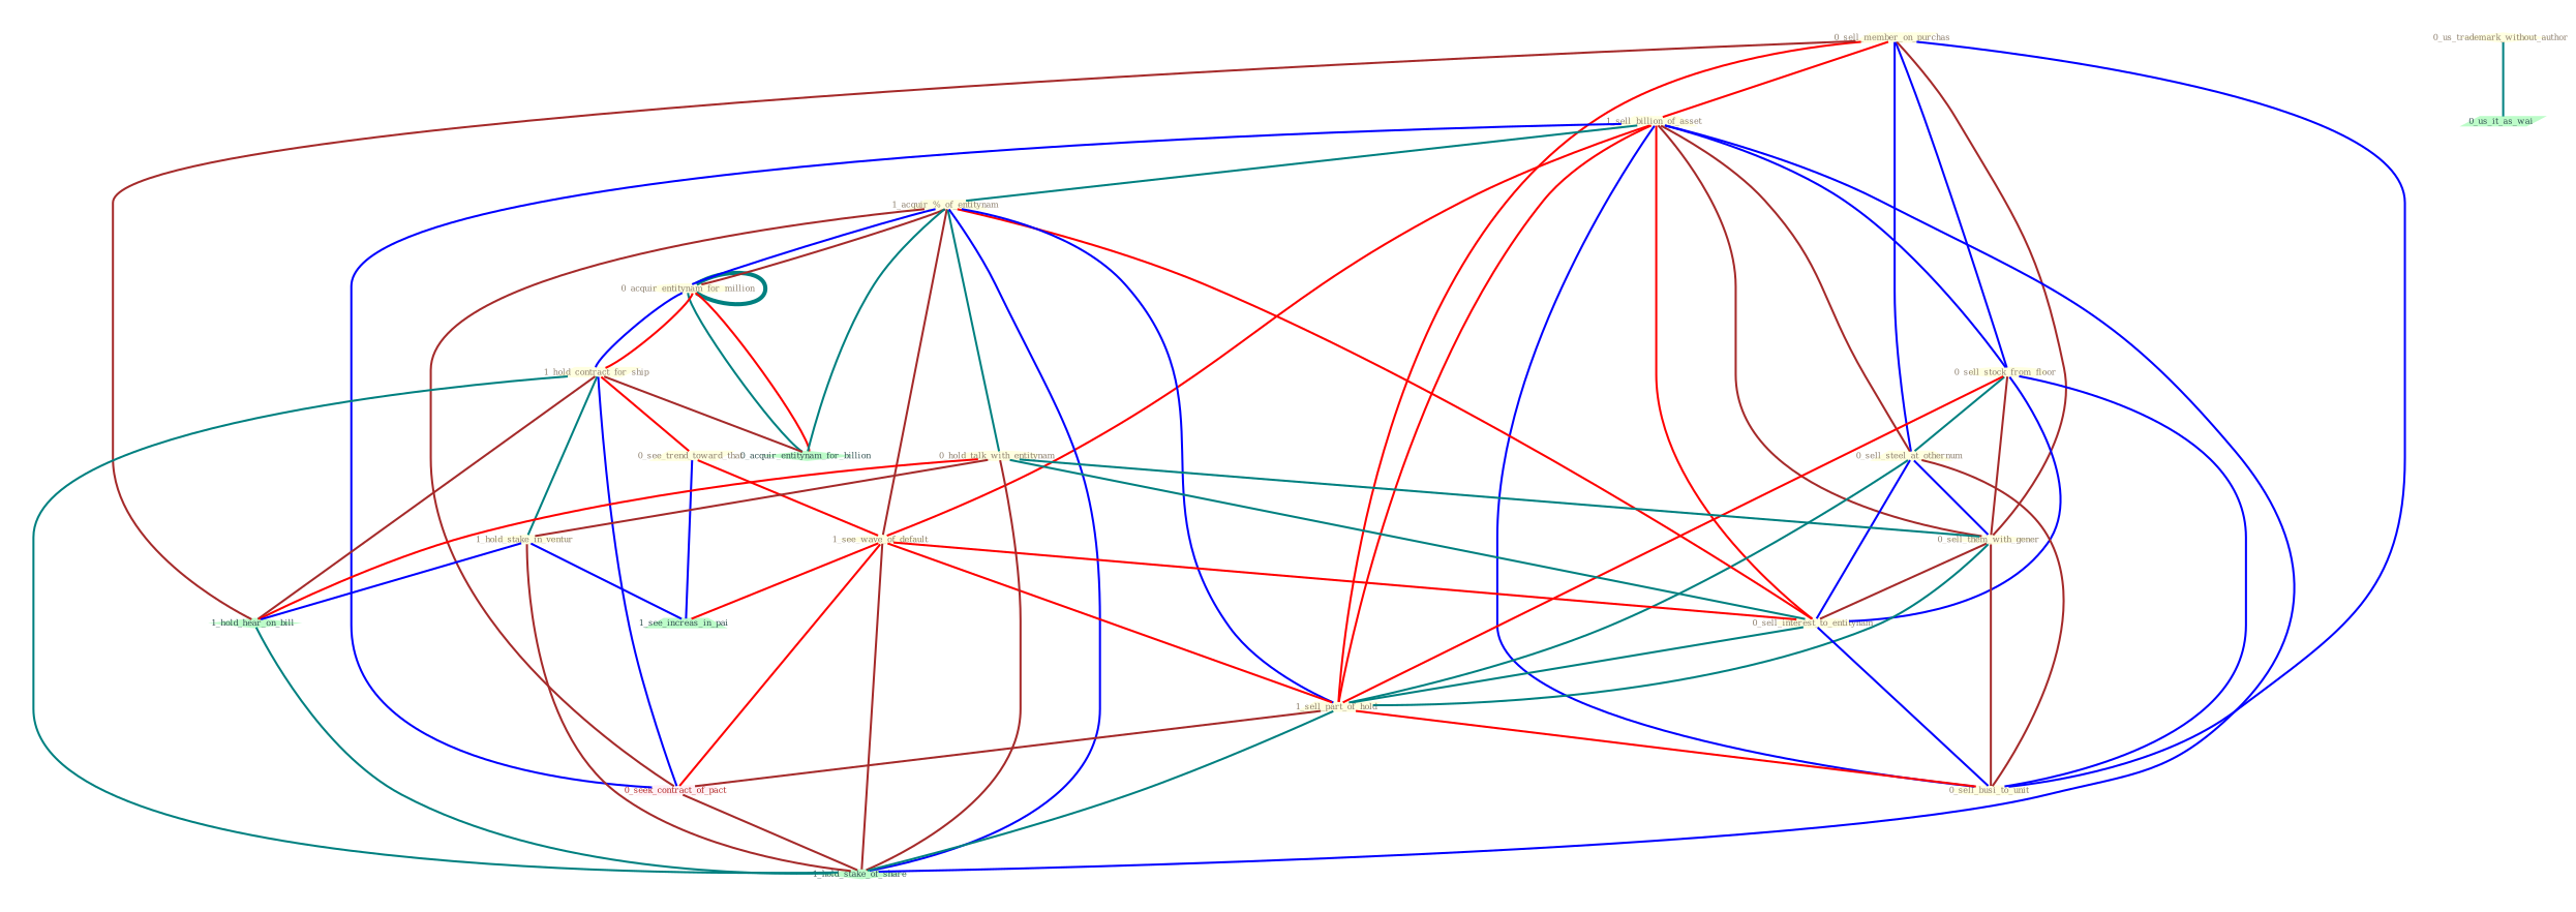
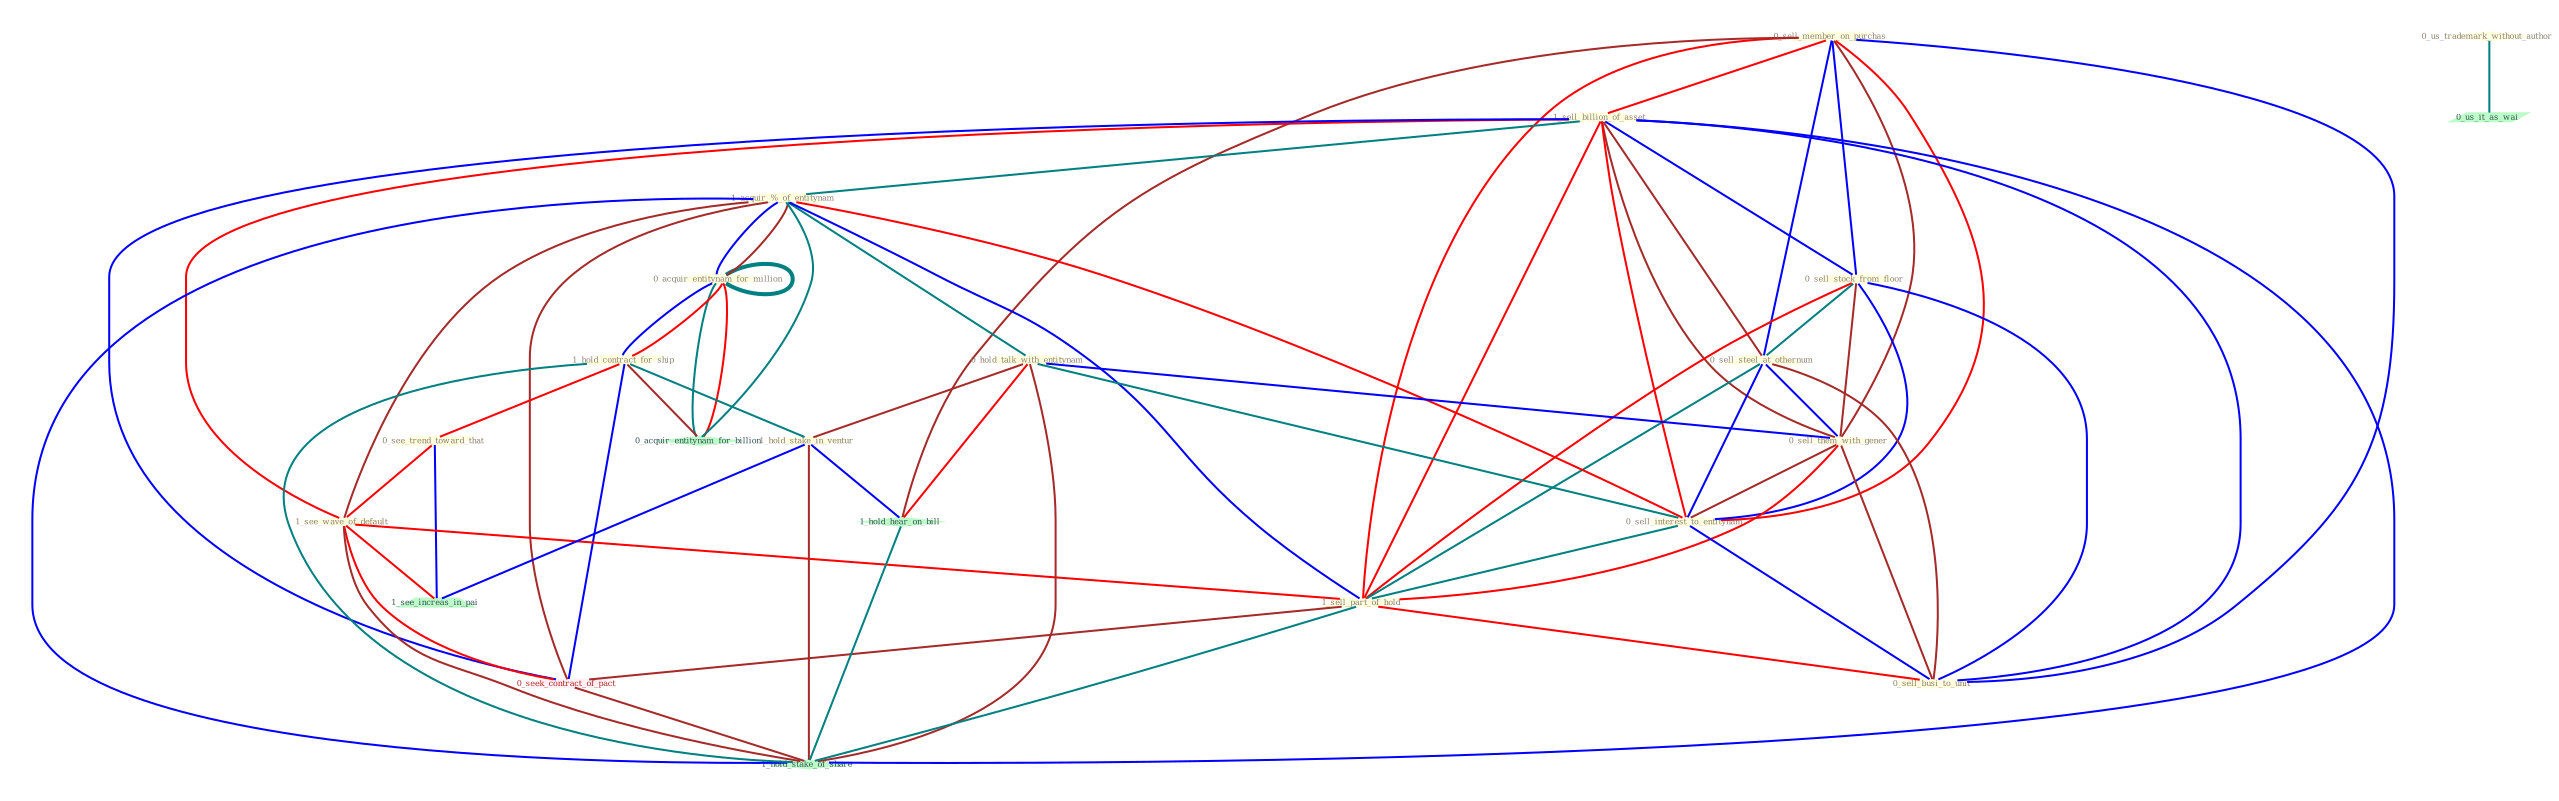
  graph {
    node [color="#ffffe0" fixedsize=true fontcolor="#8b7d6b" fontsize=4 shape=diamond style=filled]
    edge [color=blue w=1]
    "0_sell_member_on_purchas " [height=.06 shape=parallelogram width=.5]
    "1_sell_billion_of_asset " [height=.06 shape=trapezium width=.5]
    "0_sell_stock_from_floor " [height=.06 shape=ellipse width=.5]
    "0_sell_steel_at_othernum " [height=.06 shape=trapezium width=.5]
    "0_us_trademark_without_author " [height=.06 width=.5]
    "0_acquir_entitynam_for_million " [height=.06 shape=ellipse width=.5]
    "0_see_trend_toward_that " [height=.06 shape=parallelogram width=.5]
    "1_acquir_%_of_entitynam " [height=.06 shape=trapezium width=.5]
    "1_hold_contract_for_ship " [height=.06 shape=parallelogram width=.5]
    "1_see_wave_of_default " [height=.06 width=.5]
    "0_hold_talk_with_entitynam " [height=.06 shape=ellipse width=.5]
    "0_sell_them_with_gener " [height=.06 width=.5]
    "0_sell_interest_to_entitynam " [height=.06 shape=ellipse width=.5]
    "1_hold_stake_in_ventur " [height=.06 width=.5]
    "1_sell_part_of_hold " [height=.06 shape=parallelogram width=.5]
    "0_sell_busi_to_unit " [height=.06 shape=ellipse width=.5]
    "0_seek_contract_of_pact " [color="#fff0f5" fontcolor="#b22222" height=.06 shape=parallelogram width=.5]
    "1_hold_hear_on_bill " [color="#BDFCC9" fontcolor="#2f4f4f" height=.06 width=.5]
    "1_hold_stake_of_share " [color="#BDFCC9" fontcolor="#2f4f4f" height=.06 width=.5]
    "0_us_it_as_wai " [color="#BDFCC9" fontcolor="#2f4f4f" height=.06 shape=parallelogram width=.5]
    "0_acquir_entitynam_for_billion " [color="#BDFCC9" fontcolor="#2f4f4f" height=.06 width=.5]
    "1_see_increas_in_pai " [color="#BDFCC9" fontcolor="#2f4f4f" height=.06 shape=trapezium width=.5]
    subgraph sub_1 {
      "0_sell_member_on_purchas "
      "1_sell_billion_of_asset "
      "0_sell_stock_from_floor "
      "0_sell_steel_at_othernum "
      "0_us_trademark_without_author "
      "0_acquir_entitynam_for_million "
      "0_see_trend_toward_that "
      "1_acquir_%_of_entitynam "
      "1_hold_contract_for_ship "
      "1_see_wave_of_default "
      "0_hold_talk_with_entitynam "
      "0_sell_them_with_gener "
      "0_sell_interest_to_entitynam "
      "1_hold_stake_in_ventur "
      "1_sell_part_of_hold "
      "0_sell_busi_to_unit "
    }
    subgraph sub_2 {
      "0_seek_contract_of_pact "
    }
    "0_sell_member_on_purchas " -- "1_sell_billion_of_asset " [color=red]
    "0_sell_member_on_purchas " -- "0_sell_stock_from_floor "
    "0_sell_member_on_purchas " -- "0_sell_steel_at_othernum "
    "0_sell_member_on_purchas " -- "0_sell_them_with_gener " [color=brown]
-   "1_see_wave_of_default " -- "0_sell_interest_to_entitynam " [color=red]
+   "0_sell_member_on_purchas " -- "0_sell_interest_to_entitynam " [color=red]
    "0_sell_member_on_purchas " -- "1_sell_part_of_hold " [color=red]
    "0_sell_member_on_purchas " -- "0_sell_busi_to_unit "
    "0_sell_member_on_purchas " -- "1_hold_hear_on_bill " [color=brown]
    "1_sell_billion_of_asset " -- "0_sell_stock_from_floor "
    "1_sell_billion_of_asset " -- "0_sell_steel_at_othernum " [color=brown]
    "1_sell_billion_of_asset " -- "1_acquir_%_of_entitynam " [color=teal]
    "1_sell_billion_of_asset " -- "1_see_wave_of_default " [color=red]
    "1_sell_billion_of_asset " -- "0_sell_them_with_gener " [color=brown]
    "1_sell_billion_of_asset " -- "0_sell_interest_to_entitynam " [color=red]
    "1_sell_billion_of_asset " -- "1_sell_part_of_hold " [color=red w=2]
    "1_sell_billion_of_asset " -- "0_sell_busi_to_unit "
    "1_sell_billion_of_asset " -- "0_seek_contract_of_pact "
    "1_sell_billion_of_asset " -- "1_hold_stake_of_share "
    "0_sell_stock_from_floor " -- "0_sell_steel_at_othernum " [color=teal]
    "0_sell_stock_from_floor " -- "0_sell_them_with_gener " [color=brown]
    "0_sell_stock_from_floor " -- "0_sell_interest_to_entitynam "
    "0_sell_stock_from_floor " -- "1_sell_part_of_hold " [color=red]
    "0_sell_stock_from_floor " -- "0_sell_busi_to_unit "
    "0_sell_steel_at_othernum " -- "0_sell_them_with_gener "
    "0_sell_steel_at_othernum " -- "0_sell_interest_to_entitynam "
    "0_sell_steel_at_othernum " -- "1_sell_part_of_hold " [color=teal]
    "0_sell_steel_at_othernum " -- "0_sell_busi_to_unit " [color=brown]
    "0_us_trademark_without_author " -- "0_us_it_as_wai " [color=teal]
    "0_acquir_entitynam_for_million " -- "0_acquir_entitynam_for_million " [color=teal style=bold w=4]
    "0_acquir_entitynam_for_million " -- "1_acquir_%_of_entitynam " [color=brown]
    "0_acquir_entitynam_for_million " -- "1_hold_contract_for_ship "
    "0_acquir_entitynam_for_million " -- "0_acquir_entitynam_for_billion " [color=teal w=3]
    "0_acquir_entitynam_for_million " -- "0_acquir_entitynam_for_billion " [color=red w=3]
    "0_see_trend_toward_that " -- "1_see_wave_of_default " [color=red]
    "0_see_trend_toward_that " -- "1_see_increas_in_pai "
    "1_acquir_%_of_entitynam " -- "0_acquir_entitynam_for_million "
    "1_acquir_%_of_entitynam " -- "1_see_wave_of_default " [color=brown]
    "1_acquir_%_of_entitynam " -- "0_hold_talk_with_entitynam " [color=teal]
    "1_acquir_%_of_entitynam " -- "0_sell_interest_to_entitynam " [color=red]
    "1_acquir_%_of_entitynam " -- "1_sell_part_of_hold "
    "1_acquir_%_of_entitynam " -- "0_seek_contract_of_pact " [color=brown]
    "1_acquir_%_of_entitynam " -- "1_hold_stake_of_share "
    "1_acquir_%_of_entitynam " -- "0_acquir_entitynam_for_billion " [color=teal]
    "1_hold_contract_for_ship " -- "0_acquir_entitynam_for_million " [color=red]
    "1_hold_contract_for_ship " -- "0_see_trend_toward_that " [color=red]
    "1_hold_contract_for_ship " -- "1_hold_stake_in_ventur " [color=teal]
    "1_hold_contract_for_ship " -- "0_seek_contract_of_pact "
-   "1_hold_contract_for_ship " -- "1_hold_hear_on_bill " [color=brown]
    "1_hold_contract_for_ship " -- "1_hold_stake_of_share " [color=teal]
    "1_hold_contract_for_ship " -- "0_acquir_entitynam_for_billion " [color=brown]
    "1_see_wave_of_default " -- "1_sell_part_of_hold " [color=red]
    "1_see_wave_of_default " -- "0_seek_contract_of_pact " [color=red]
    "1_see_wave_of_default " -- "1_hold_stake_of_share " [color=brown]
    "1_see_wave_of_default " -- "1_see_increas_in_pai " [color=red]
-   "0_hold_talk_with_entitynam " -- "0_sell_them_with_gener " [color=teal]
+   "0_hold_talk_with_entitynam " -- "0_sell_them_with_gener "
    "0_hold_talk_with_entitynam " -- "0_sell_interest_to_entitynam " [color=teal]
    "0_hold_talk_with_entitynam " -- "1_hold_stake_in_ventur " [color=brown]
    "0_hold_talk_with_entitynam " -- "1_hold_hear_on_bill " [color=red]
    "0_hold_talk_with_entitynam " -- "1_hold_stake_of_share " [color=brown]
    "0_sell_them_with_gener " -- "0_sell_interest_to_entitynam " [color=brown]
-   "0_sell_them_with_gener " -- "1_sell_part_of_hold " [color=teal]
+   "0_sell_them_with_gener " -- "1_sell_part_of_hold " [color=red]
    "0_sell_them_with_gener " -- "0_sell_busi_to_unit " [color=brown]
    "0_sell_interest_to_entitynam " -- "1_sell_part_of_hold " [color=teal]
    "0_sell_interest_to_entitynam " -- "0_sell_busi_to_unit " [w=2]
    "1_hold_stake_in_ventur " -- "1_hold_hear_on_bill "
    "1_hold_stake_in_ventur " -- "1_hold_stake_of_share " [color=brown w=2]
    "1_hold_stake_in_ventur " -- "1_see_increas_in_pai "
    "1_sell_part_of_hold " -- "0_sell_busi_to_unit " [color=red]
    "1_sell_part_of_hold " -- "0_seek_contract_of_pact " [color=brown]
    "1_sell_part_of_hold " -- "1_hold_stake_of_share " [color=teal]
    "0_seek_contract_of_pact " -- "1_hold_stake_of_share " [color=brown]
    "1_hold_hear_on_bill " -- "1_hold_stake_of_share " [color=teal]
  }
